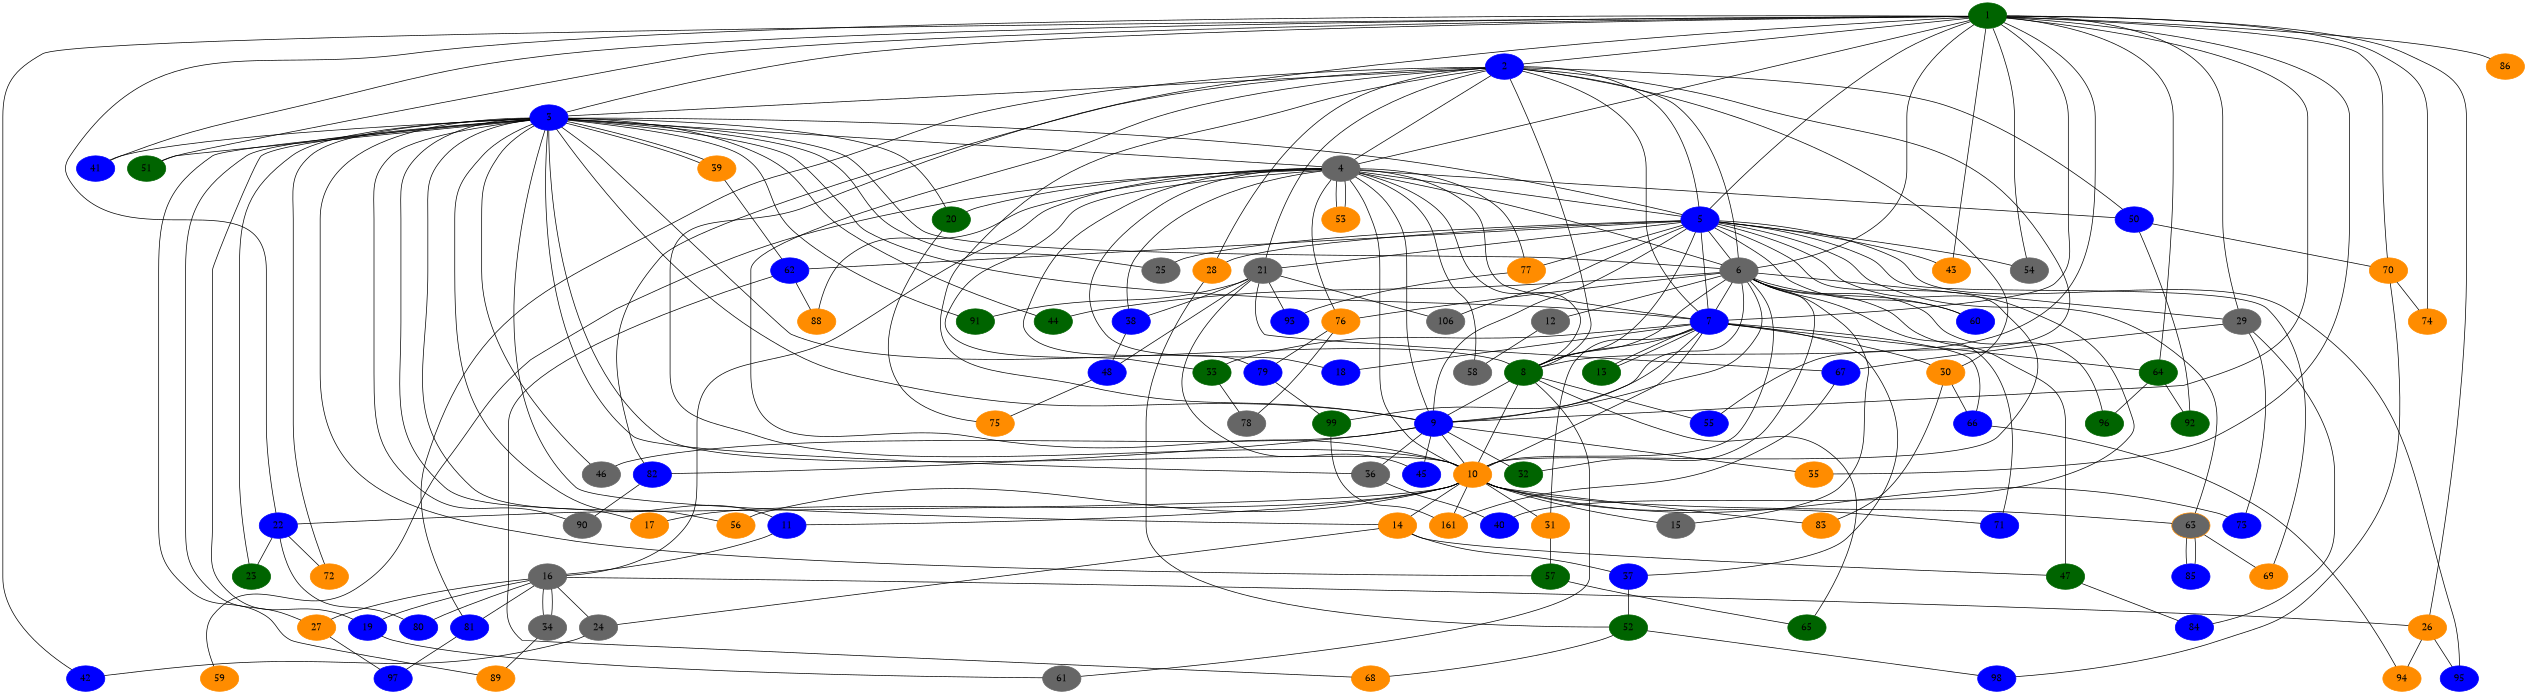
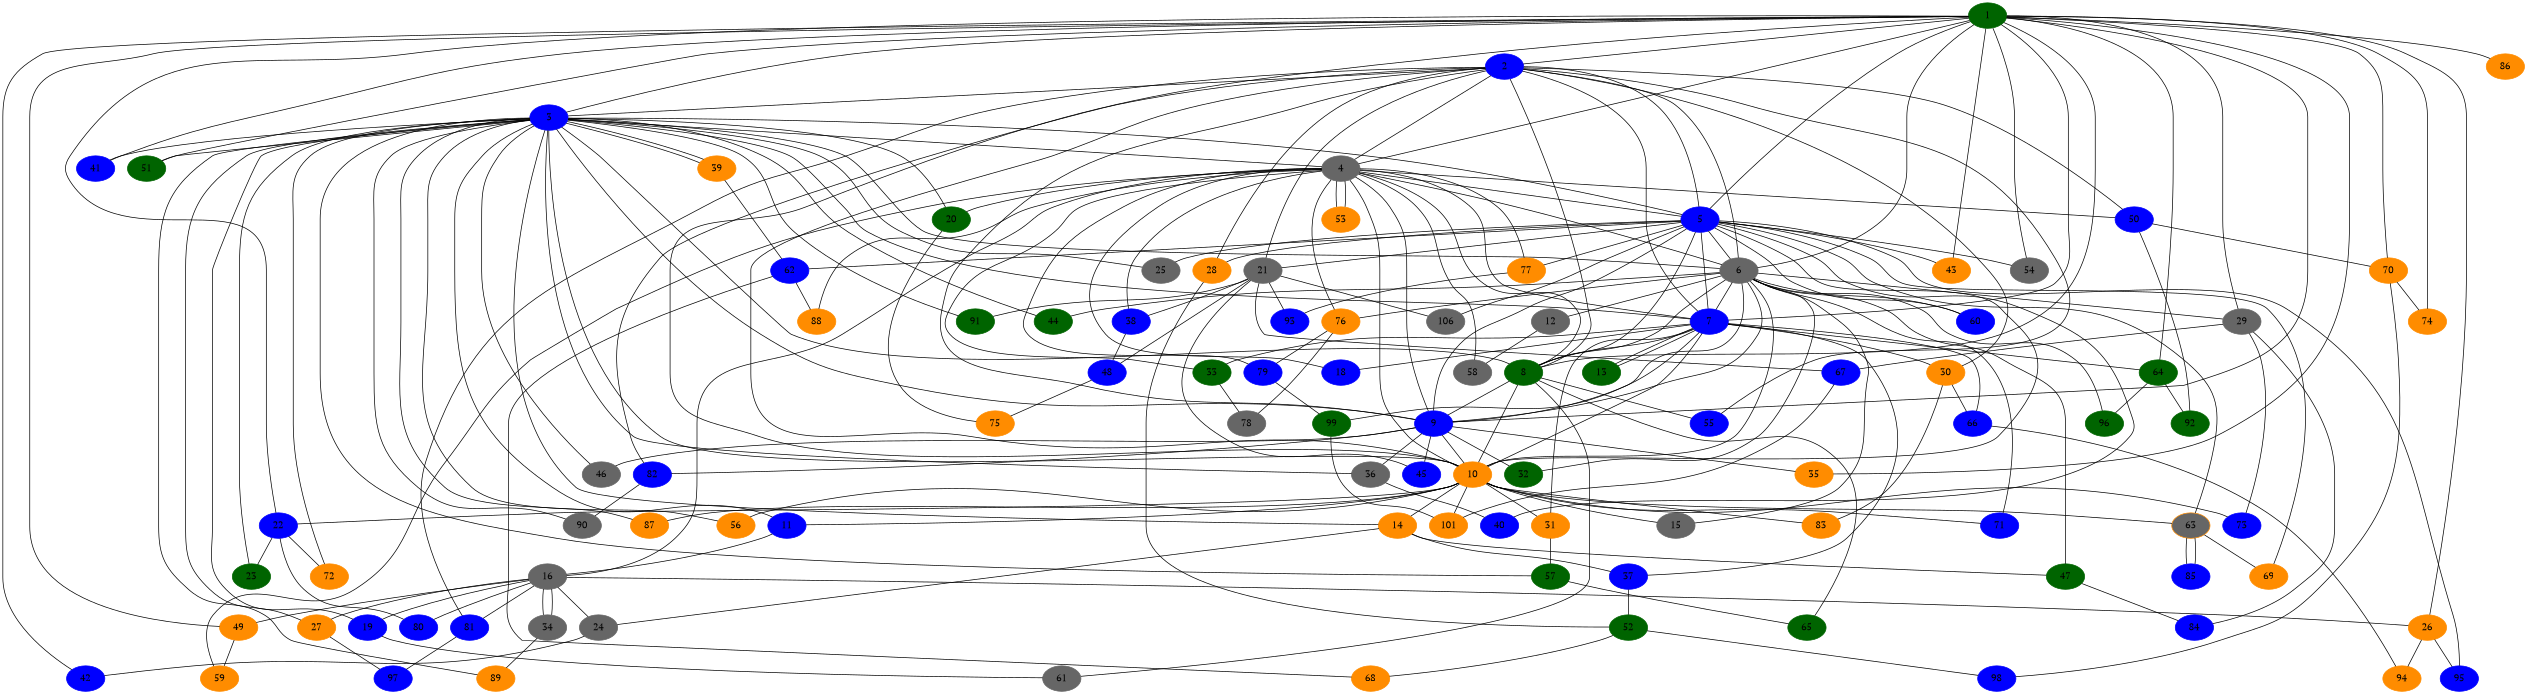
  graph {
    fontname="PT Serif"
    node [color=blue fontname="PT Serif" style=filled]
    edge [fontname="PT Serif"]
    1 [color=darkgreen]
    2
    3
    4 [color=gray40]
    5
    6 [color=gray40]
    7
    8 [color=darkgreen]
    9
    10 [color=darkorange]
    22
    26 [color=darkorange]
    29 [color=gray40]
    35 [color=darkorange]
    41
    42
    43 [color=darkorange]
+   49 [color=darkorange]
    51 [color=darkgreen]
    54 [color=gray40]
    64 [color=darkgreen]
    70 [color=darkorange]
    74 [color=darkorange]
    86 [color=darkorange]
    21 [color=gray40]
    28 [color=darkorange]
    30 [color=darkorange]
    50
    55
    81
    82
    11
    14 [color=darkorange]
-   17 [color=darkorange]
+   17 [color=darkorange label=87]
    19
    20 [color=darkgreen]
    23 [color=darkgreen]
    25 [color=gray40]
    27 [color=darkorange]
    36 [color=gray40]
    39 [color=darkorange]
    44 [color=darkgreen]
    46 [color=gray40]
    56 [color=darkorange]
    57 [color=darkgreen]
    72 [color=darkorange]
    89 [color=darkorange]
    90 [color=gray40]
    91 [color=darkgreen]
    16 [color=gray40]
    18
    33 [color=darkgreen]
    38
    53 [color=darkorange]
    58 [color=gray40]
    59 [color=darkorange]
    76 [color=darkorange]
    77 [color=darkorange]
    79
    88 [color=darkorange]
    40
    60
    62
    63 [color=darkorange fillcolor=gray40]
    69 [color=darkorange]
    95
    n67 [color=gray40 label=106]
    12 [color=gray40]
    15 [color=gray40]
    32 [color=darkgreen]
    47 [color=darkgreen]
    71
    96 [color=darkgreen]
    99 [color=darkgreen]
    13 [color=darkgreen]
    31 [color=darkorange]
    37
    66
    61 [color=gray40]
    65 [color=darkgreen]
    45
    73
    83 [color=darkorange]
-   101 [color=darkorange label=161]
+   101 [color=darkorange]
    80
    94 [color=darkorange]
    67
    84
    92 [color=darkgreen]
    98
    48
    93
    52 [color=darkgreen]
    97
    24 [color=gray40]
    75 [color=darkorange]
    34 [color=gray40]
    78 [color=gray40]
    68 [color=darkorange]
    85
    1 -- 2
    1 -- 3
    1 -- 4
    1 -- 5
    1 -- 6
    1 -- 7
    1 -- 8
    1 -- 9
    1 -- 10
    1 -- 22
    1 -- 26
    1 -- 29
    1 -- 35
    1 -- 41
    1 -- 42
    1 -- 43
+   1 -- 49
    1 -- 51
    1 -- 54
    1 -- 64
    1 -- 70
    1 -- 74
    1 -- 86
    2 -- 3
    2 -- 4
    2 -- 5
    2 -- 6
    2 -- 7
    2 -- 8
    2 -- 9
    2 -- 10
    2 -- 21
    2 -- 28
    2 -- 30
    2 -- 50
    2 -- 55
    2 -- 81
    2 -- 82
    3 -- 4
    3 -- 5
    3 -- 6
    3 -- 7
    3 -- 8
    3 -- 9
    3 -- 10
    3 -- 41
    3 -- 51
    3 -- 11
    3 -- 14
    3 -- 17
    3 -- 19
    3 -- 20
    3 -- 23
    3 -- 25
    3 -- 27
    3 -- 36
    3 -- 39
    3 -- 39
    3 -- 44
    3 -- 46
    3 -- 56
    3 -- 57
    3 -- 72
    3 -- 89
    3 -- 90
    3 -- 91
    4 -- 5
    4 -- 6
    4 -- 7
    4 -- 8
    4 -- 9
    4 -- 10
    4 -- 50
    4 -- 20
    4 -- 16
    4 -- 18
    4 -- 33
    4 -- 38
    4 -- 53
    4 -- 53
    4 -- 58
    4 -- 59
    4 -- 76
    4 -- 77
    4 -- 79
    4 -- 88
    5 -- 6
    5 -- 7
    5 -- 8
    5 -- 9
    5 -- 10
    5 -- 43
    5 -- 54
    5 -- 21
    5 -- 28
    5 -- 25
    5 -- 77
    5 -- 40
    5 -- 60
    5 -- 62
    5 -- 63
    5 -- 69
    5 -- 95
    5 -- n67
    6 -- 7
    6 -- 8
    6 -- 9
    6 -- 10
    6 -- 29
    6 -- 44
    6 -- 76
    6 -- 60
    6 -- 12
    6 -- 15
    6 -- 32
    6 -- 47
    6 -- 71
    6 -- 96
    6 -- 99
    7 -- 8
    7 -- 9
    7 -- 10
    7 -- 64
    7 -- 30
    7 -- 18
    7 -- 33
    7 -- 13
    7 -- 13
    7 -- 31
    7 -- 37
    7 -- 66
    8 -- 9
    8 -- 10
    8 -- 55
    8 -- 61
    8 -- 65
    9 -- 10
    9 -- 35
    9 -- 82
    9 -- 36
    9 -- 46
    9 -- 32
    9 -- 45
    10 -- 22
    10 -- 11
    10 -- 14
    10 -- 17
    10 -- 56
    10 -- 63
    10 -- 15
    10 -- 71
    10 -- 31
    10 -- 73
    10 -- 83
    10 -- 101
    22 -- 23
    22 -- 72
    22 -- 80
    26 -- 95
    26 -- 94
    29 -- 73
    29 -- 67
    29 -- 84
+   49 -- 59
    64 -- 96
    64 -- 92
    70 -- 74
    70 -- 98
    21 -- 91
    21 -- 38
    21 -- n67
    21 -- 45
    21 -- 67
    21 -- 48
    21 -- 93
    28 -- 52
    30 -- 66
    30 -- 83
    50 -- 70
    50 -- 92
    81 -- 97
    82 -- 90
    11 -- 16
    14 -- 47
    14 -- 37
    14 -- 24
    19 -- 61
    20 -- 75
    27 -- 97
    36 -- 40
    39 -- 62
    57 -- 65
    16 -- 26
+   16 -- 49
    16 -- 81
    16 -- 19
    16 -- 27
    16 -- 80
    16 -- 24
    16 -- 34
    16 -- 34
    33 -- 78
    38 -- 48
    76 -- 79
    76 -- 78
    77 -- 93
    79 -- 99
    62 -- 88
    62 -- 68
    63 -- 69
    63 -- 85
    63 -- 85
    12 -- 58
    47 -- 84
    99 -- 101
    31 -- 57
    37 -- 52
    66 -- 94
    67 -- 101
    48 -- 75
    52 -- 98
    52 -- 68
    24 -- 42
    34 -- 89
  }
